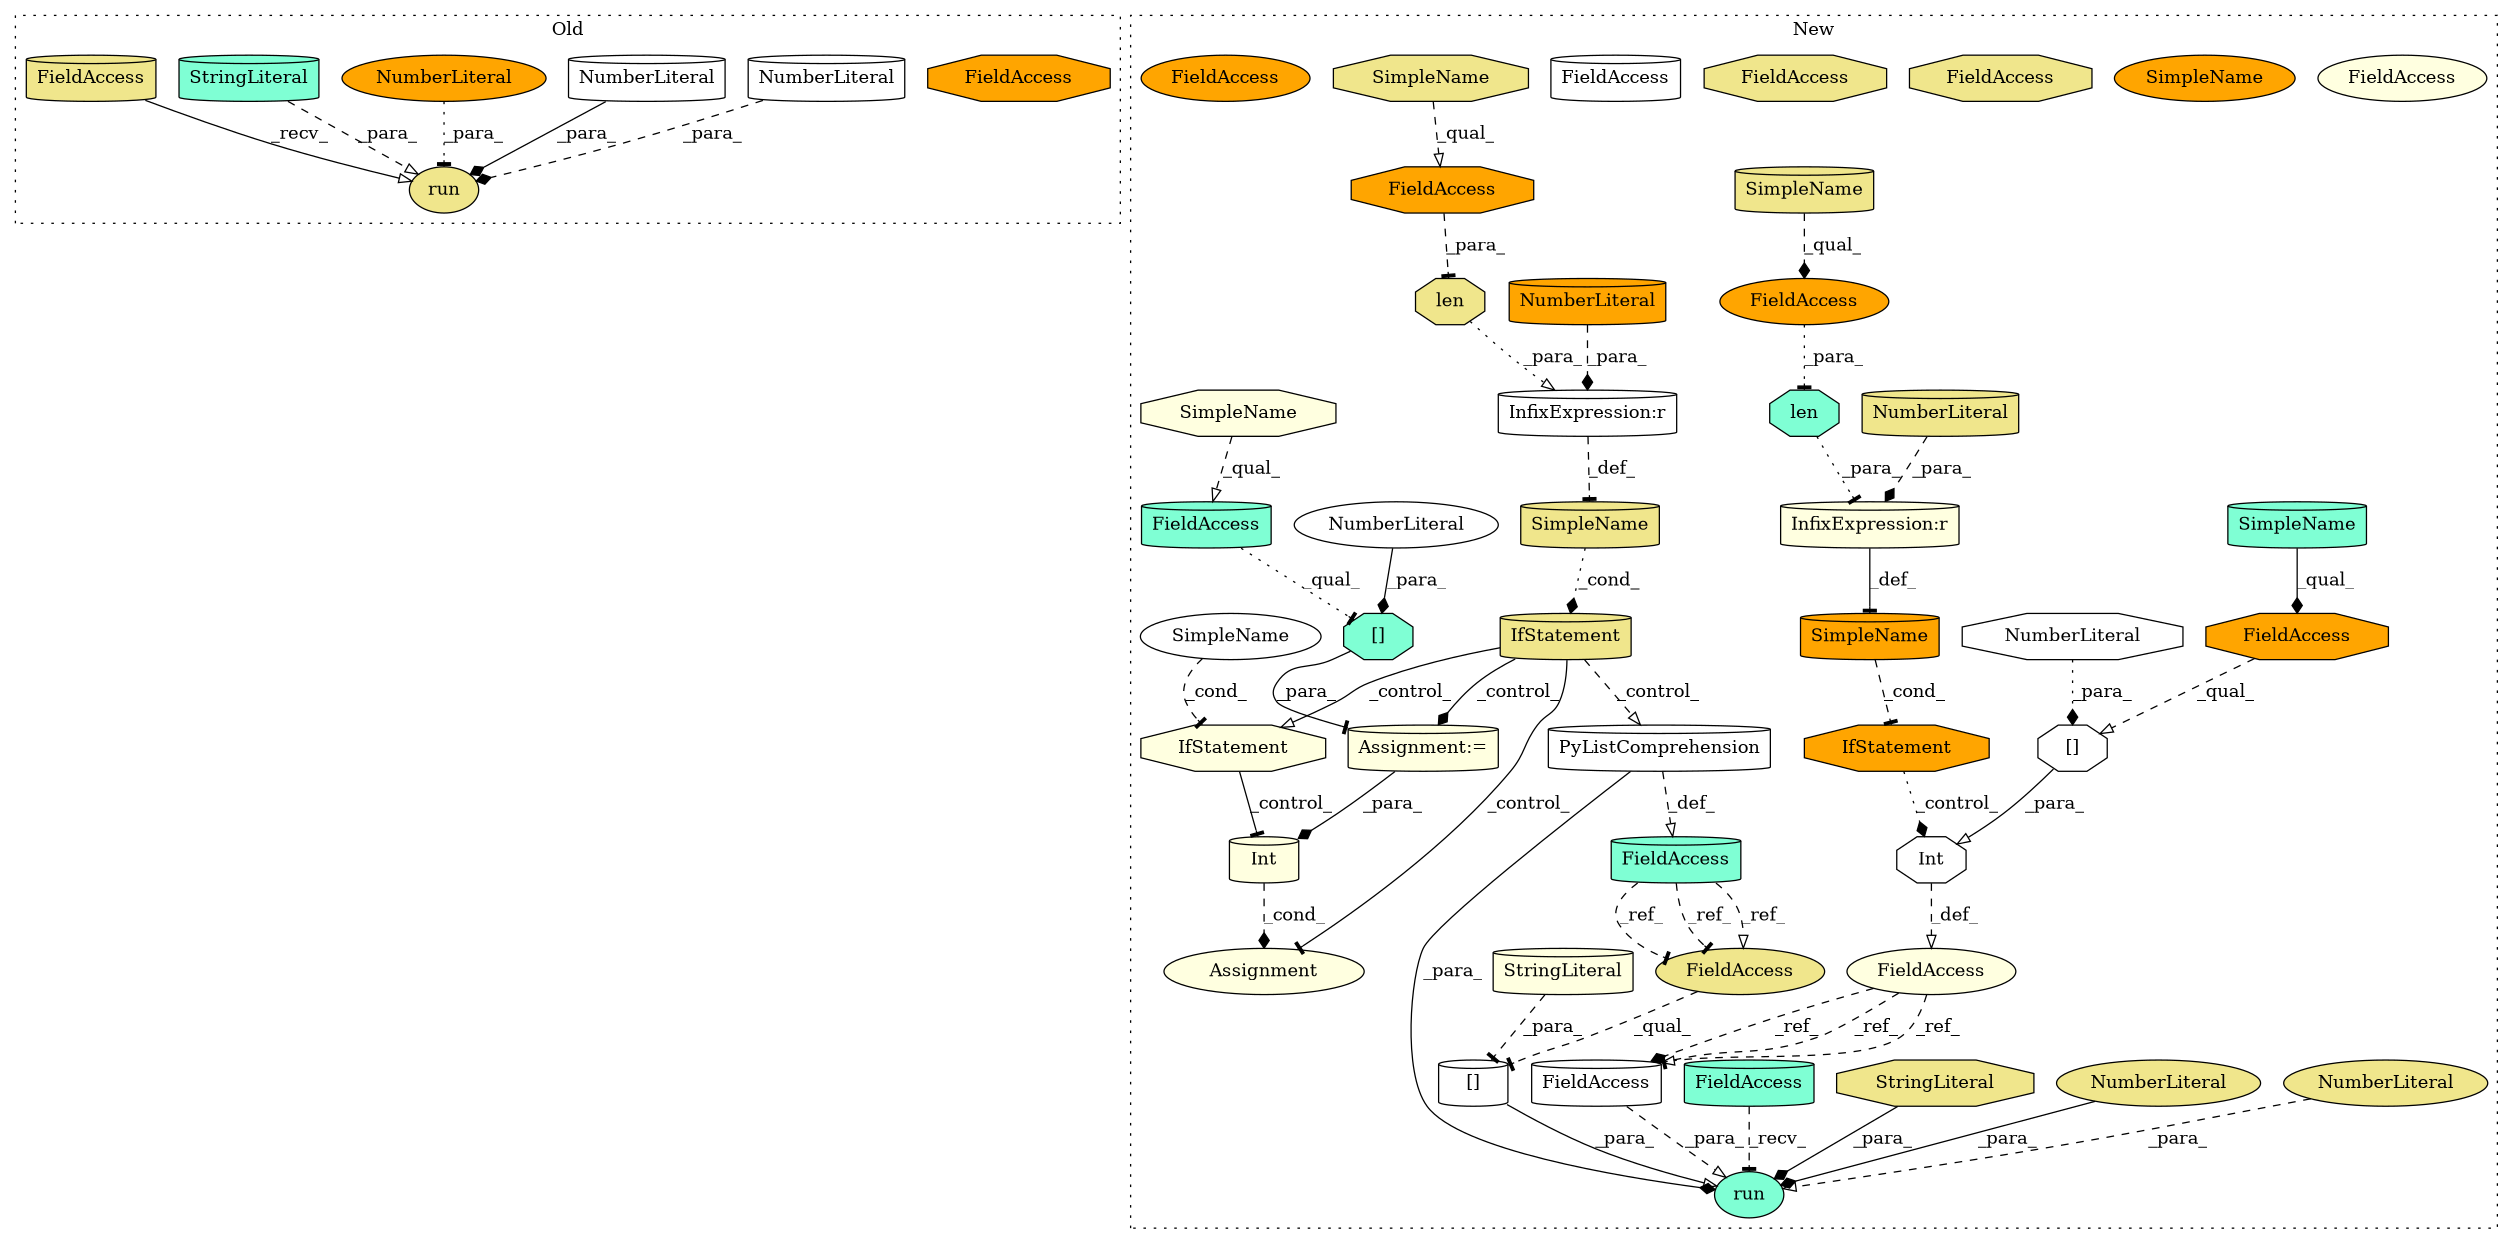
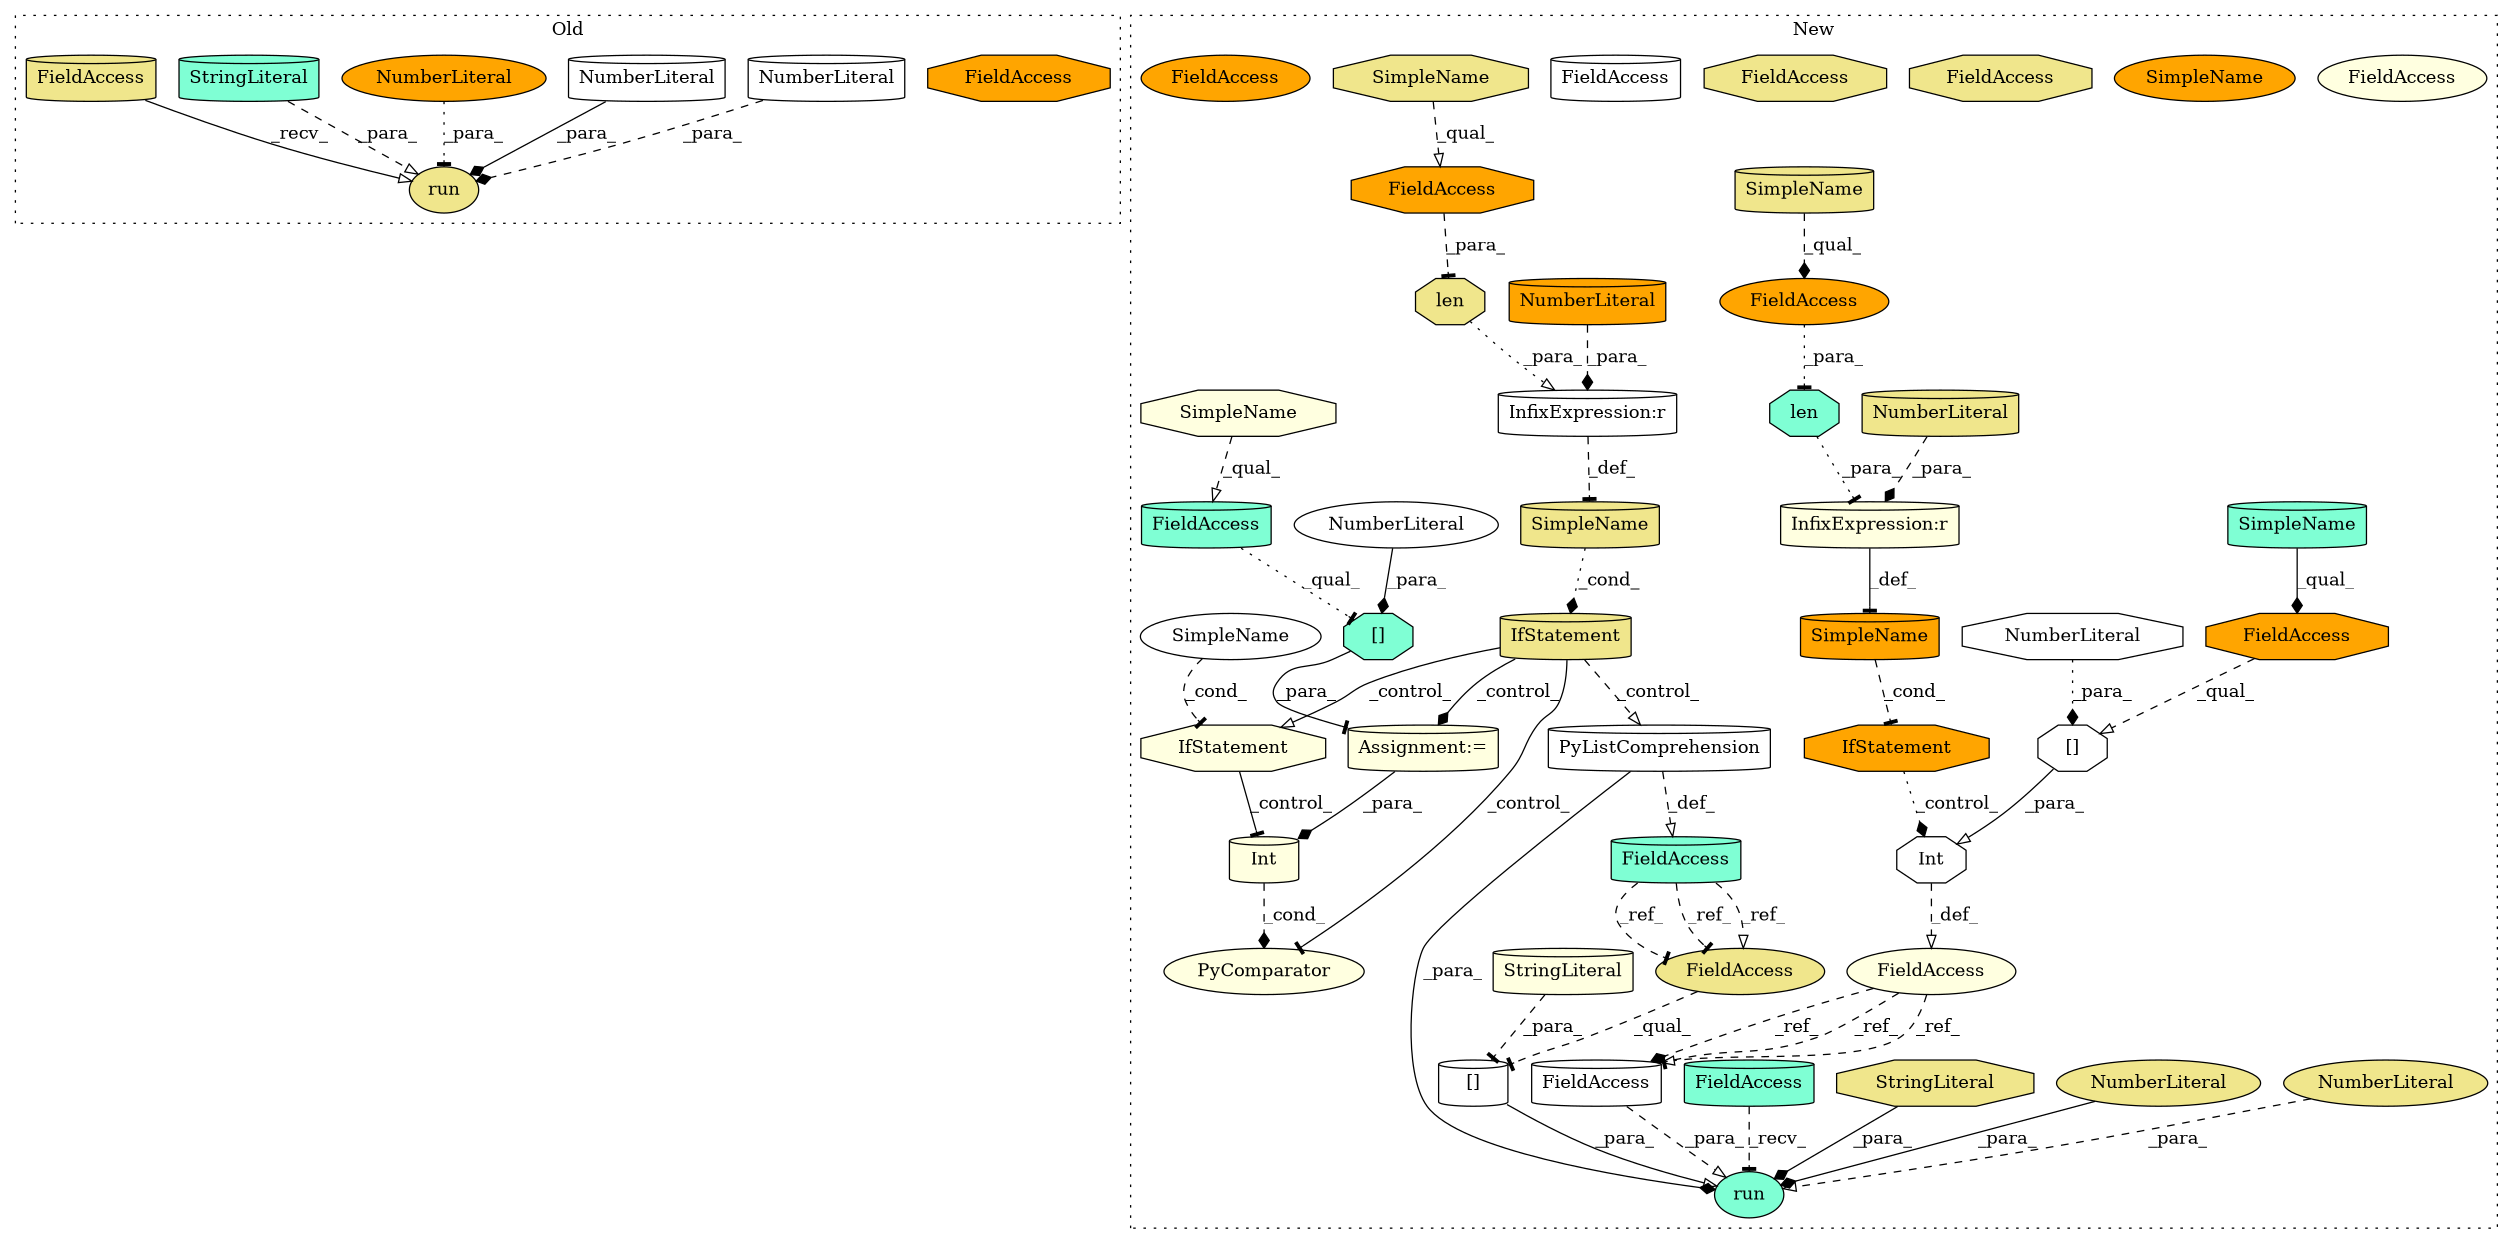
  digraph {
    node [a=22 fillcolor=khaki l=8 s=2072 shape=cylinder style=filled]
    edge [arrowhead=tee style=dashed]
    n1 [a=32 l="4,1" label=run s="2081,2126" shape=ellipse]
    n2 [fillcolor=orange label=FieldAccess shape=octagon]
    n3 [a=34 fillcolor=white l=4 label=NumberLiteral s=2087]
    n4 [a=34 fillcolor=white l=1 label=NumberLiteral s=2085]
    n5 [a=34 fillcolor=orange l=1 label=NumberLiteral s=2092 shape=ellipse]
    n6 [a=45 fillcolor=aquamarine l=13 label=StringLiteral s=2094]
    n7 [label=FieldAccess]
    n8 [a=32 l="4,1" label=len s="2144,2156" shape=octagon]
    n9 [fillcolor=orange label=FieldAccess s=2148 shape=octagon]
    n10 [a=25 l=3 label=IfStatement s=2163]
    n11 [a=27 fillcolor=white l=4 label="InfixExpression:r" s=2157]
    n12 [a=34 fillcolor=orange l=1 label=NumberLiteral s=2161]
    n13 [a=42 label=SimpleName l="" s=""]
    n14 [a=7 fillcolor=lightyellow l=30 label="Assignment:=" s=2268]
    n15 [fillcolor=aquamarine label=FieldAccess s=2133]
    n16 [fillcolor=lightyellow label=FieldAccess s=2351 shape=ellipse]
    n17 [fillcolor=orange label=FieldAccess s=2114 shape=octagon]
    n18 [a=2 fillcolor=white l="9,1" label="[]" s="2114,2124" shape=octagon]
    n19 [fillcolor=aquamarine label=FieldAccess s=2278]
    n20 [a=34 fillcolor=white l=1 label=NumberLiteral s=2123 shape=octagon]
-   n21 [a=113 fillcolor=lightyellow l=30 label=Assignment s=2268 shape=ellipse]
+   n21 [a=113 fillcolor=lightyellow l=30 label=PyComparator s=2268 shape=ellipse]
    n22 [a=2 fillcolor=aquamarine l="9,1" label="[]" s="2278,2288" shape=octagon]
    n23 [a=34 fillcolor=white l=1 label=NumberLiteral s=2287 shape=ellipse]
    n24 [a=2 fillcolor=white l="9,1" label="[]" s="2351,2385"]
    n25 [fillcolor=orange label=FieldAccess s=2088 shape=ellipse]
    n26 [a=32 fillcolor=aquamarine l="4,1" label=len s="2084,2096" shape=octagon]
    n27 [a=27 fillcolor=lightyellow l=4 label="InfixExpression:r" s=2097]
    n28 [a=34 l=1 label=NumberLiteral s=2101]
    n29 [a=25 fillcolor=lightyellow l=30 label=IfStatement s=2268 shape=octagon]
    n30 [a=42 fillcolor=orange l=5 label=SimpleName s=2293 shape=ellipse]
    n31 [a=32 fillcolor=lightyellow l="4,1" label=Int s="2198,2206"]
    n32 [a=25 fillcolor=orange l=3 label=IfStatement s=2103 shape=octagon]
    n33 [a=42 fillcolor=orange label=SimpleName l="" s=""]
    n34 [a=32 fillcolor=white l="4,1" label=Int s="2110,2125" shape=octagon]
    n35 [fillcolor=lightyellow l=9 label=FieldAccess shape=ellipse]
    n36 [l=9 label=FieldAccess s=2327 shape=octagon]
    n37 [a=32 fillcolor=aquamarine l="4,1" label=run s="2316,2386" shape=ellipse]
    n38 [a=34 l=4 label=NumberLiteral s=2322 shape=ellipse]
    n39 [a=34 l=1 label=NumberLiteral s=2320 shape=ellipse]
    n40 [label=FieldAccess s=2307 shape=octagon]
    n41 [a=45 fillcolor=lightyellow l=25 label=StringLiteral s=2360]
    n42 [a=45 l=13 label=StringLiteral s=2337 shape=octagon]
    n43 [a=109 fillcolor=white l=108 label=PyListComprehension s=2198]
    n44 [fillcolor=aquamarine label=FieldAccess s=2307]
    n45 [fillcolor=white label=FieldAccess s=2351]
    n46 [a=42 l=3 label=SimpleName s=2088]
    n47 [a=42 fillcolor=lightyellow l=3 label=SimpleName s=2278 shape=octagon]
    n48 [a=42 l=3 label=SimpleName s=2148 shape=octagon]
    n49 [a=42 fillcolor=aquamarine l=3 label=SimpleName s=2114]
    n50 [a=42 fillcolor=white l=5 label=SimpleName s=2293 shape=ellipse]
    n51 [fillcolor=orange l=9 label=FieldAccess s=2327 shape=ellipse]
    n52 [fillcolor=white l=9 label=FieldAccess s=2327]
    n53 [label=FieldAccess s=2351 shape=ellipse]
    subgraph cluster_1 {
      label=Old
      style=dotted
      n1
      n2
      n3
      n4
      n5
      n6
      n7
    }
    subgraph cluster_2 {
      label=New
      style=dotted
      n8
      n9
      n10
      n11
      n12
      n13
      n14
      n15
      n16
      n17
      n18
      n19
      n20
      n21
      n22
      n23
      n24
      n25
      n26
      n27
      n28
      n29
      n30
      n31
      n32
      n33
      n34
      n35
      n36
      n37
      n38
      n39
      n40
      n41
      n42
      n43
      n44
      n45
      n46
      n47
      n48
      n49
      n50
      n51
      n52
      n53
    }
    n3 -> n1 [arrowhead=diamond label=_para_]
    n4 -> n1 [arrowhead=diamond label=_para_ style=solid]
    n5 -> n1 [label=_para_ style=dotted]
    n6 -> n1 [arrowhead=onormal label=_para_]
    n7 -> n1 [arrowhead=onormal label=_recv_ style=solid]
    n8 -> n11 [arrowhead=onormal label=_para_ style=dotted]
    n9 -> n8 [label=_para_]
    n10 -> n14 [arrowhead=diamond label=_control_ style=solid]
    n10 -> n21 [label=_control_ style=solid]
    n10 -> n29 [arrowhead=onormal label=_control_ style=solid]
    n10 -> n43 [arrowhead=onormal label=_control_]
    n11 -> n13 [label=_def_]
    n12 -> n11 [arrowhead=diamond label=_para_]
    n13 -> n10 [arrowhead=diamond label=_cond_ style=dotted]
    n14 -> n31 [arrowhead=diamond label=_para_ style=solid]
    n15 -> n53 [arrowhead=onormal label=_ref_]
    n15 -> n53 [label=_ref_]
    n15 -> n53 [label=_ref_]
    n17 -> n18 [arrowhead=onormal label=_qual_]
    n18 -> n34 [arrowhead=onormal label=_para_ style=solid]
    n19 -> n22 [label=_qual_ style=dotted]
    n20 -> n18 [arrowhead=diamond label=_para_ style=dotted]
    n22 -> n14 [label=_para_ style=solid]
    n23 -> n22 [arrowhead=diamond label=_para_ style=solid]
    n24 -> n37 [arrowhead=onormal label=_para_ style=solid]
    n25 -> n26 [label=_para_ style=dotted]
    n26 -> n27 [label=_para_ style=dotted]
    n27 -> n33 [label=_def_ style=solid]
    n28 -> n27 [arrowhead=diamond label=_para_]
    n29 -> n31 [label=_control_ style=solid]
    n31 -> n21 [arrowhead=diamond label=_cond_]
    n32 -> n34 [arrowhead=diamond label=_control_ style=dotted]
    n33 -> n32 [label=_cond_]
    n34 -> n35 [arrowhead=onormal label=_def_]
    n35 -> n52 [arrowhead=diamond label=_ref_]
    n35 -> n52 [label=_ref_]
    n35 -> n52 [arrowhead=onormal label=_ref_]
    n38 -> n37 [arrowhead=onormal label=_para_]
    n39 -> n37 [arrowhead=diamond label=_para_ style=solid]
    n41 -> n24 [label=_para_]
    n42 -> n37 [arrowhead=diamond label=_para_ style=solid]
    n43 -> n15 [arrowhead=onormal label=_def_]
    n43 -> n37 [arrowhead=diamond label=_para_ style=solid]
    n44 -> n37 [label=_recv_]
    n46 -> n25 [arrowhead=diamond label=_qual_]
    n47 -> n19 [arrowhead=onormal label=_qual_]
    n48 -> n9 [arrowhead=onormal label=_qual_]
    n49 -> n17 [arrowhead=diamond label=_qual_ style=solid]
    n50 -> n29 [label=_cond_]
    n52 -> n37 [arrowhead=onormal label=_para_]
    n53 -> n24 [label=_qual_]
  }
